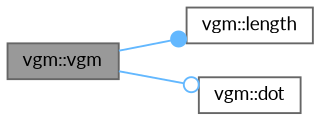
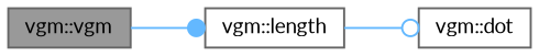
  digraph {
    fontname=Lato
    rankdir=LR
    node [color=grey40 fillcolor=white fontname=Lato fontsize=10 shape=box style=filled]
    edge [color=steelblue1 fontname=Lato fontsize=10 labelfontname=Helvetica labelfontsize=10 style=solid]
    n1 [color=gray40 fillcolor=grey60 fontcolor=black height=0.2 label="vgm::vgm" width=0.4]
    n2 [height=0.2 label="vgm::length" width=0.4]
    n3 [height=0.2 label="vgm::dot" width=0.4]
    n1 -> n2 [arrowhead=dot]
-   n1 -> n3 [arrowhead=odot]
+   n2 -> n3 [arrowhead=odot]
  }
